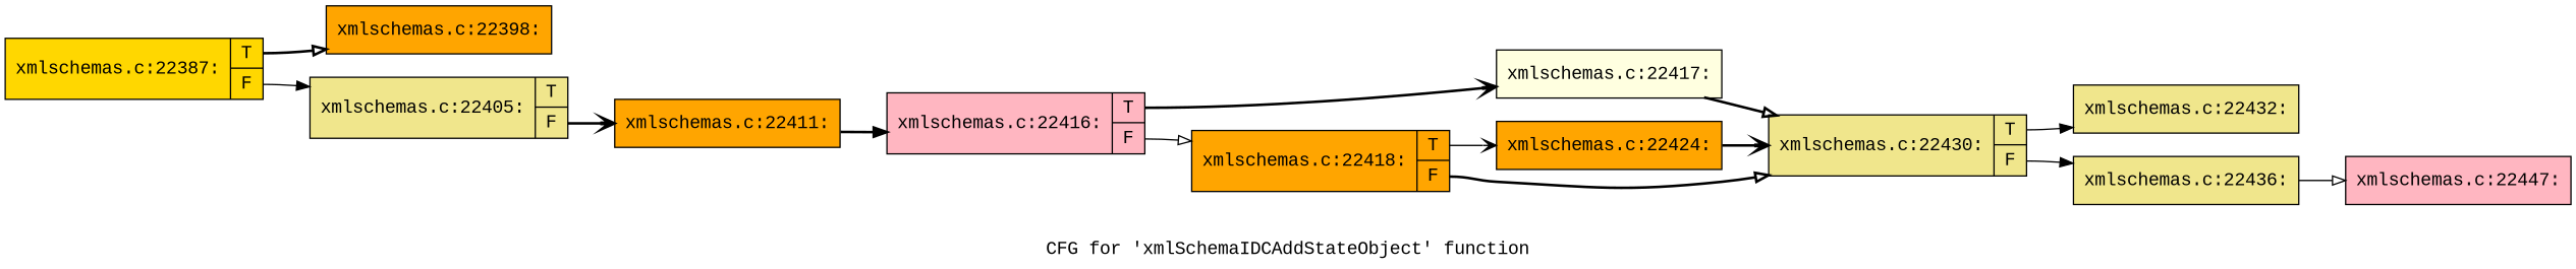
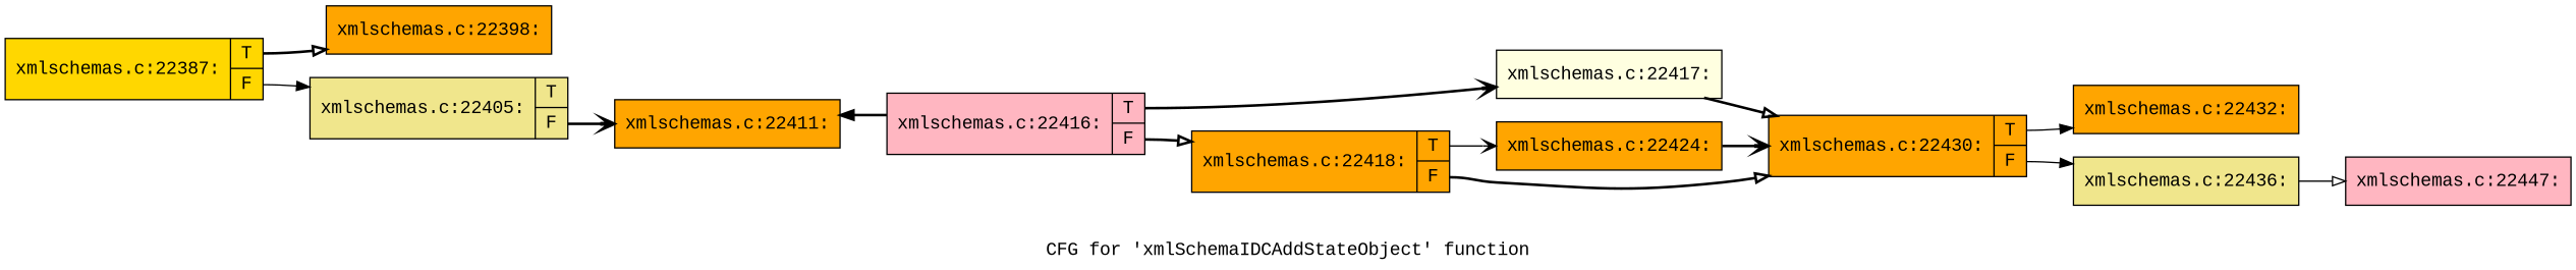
  digraph {
    fontname="Liberation Mono"
    label="CFG for 'xmlSchemaIDCAddStateObject' function"
    rankdir=LR
    node [fillcolor=orange fontname="Liberation Mono" shape=record style=filled]
    edge [arrowhead=onormal fontname="Liberation Mono" style=bold tailport=s1]
    n1 [fillcolor=gold label="{xmlschemas.c:22387:|{<s0>T|<s1>F}}"]
    n2 [label="{xmlschemas.c:22398:}"]
    n3 [fillcolor=khaki label="{xmlschemas.c:22405:|{<s0>T|<s1>F}}"]
    n4 [label="{xmlschemas.c:22411:}"]
    n5 [fillcolor=lightpink label="{xmlschemas.c:22416:|{<s0>T|<s1>F}}"]
    n6 [fillcolor=lightyellow label="{xmlschemas.c:22417:}"]
    n7 [label="{xmlschemas.c:22418:|{<s0>T|<s1>F}}"]
-   n8 [fillcolor=khaki label="{xmlschemas.c:22430:|{<s0>T|<s1>F}}"]
+   n8 [label="{xmlschemas.c:22430:|{<s0>T|<s1>F}}"]
    n9 [label="{xmlschemas.c:22424:}"]
    n10 [fillcolor=lightpink label="{xmlschemas.c:22447:}"]
-   n11 [fillcolor=khaki label="{xmlschemas.c:22432:}"]
+   n11 [label="{xmlschemas.c:22432:}"]
    n12 [fillcolor=khaki label="{xmlschemas.c:22436:}"]
    n1 -> n2 [tailport=s0]
    n1 -> n3 [arrowhead=normal style=solid]
    n3 -> n4 [arrowhead=vee]
-   n4 -> n5 [arrowhead=normal tailport=""]
+   n5 -> n4 [arrowhead=normal tailport=""]
    n5 -> n6 [arrowhead=vee tailport=s0]
-   n5 -> n7 [style=solid]
+   n5 -> n7
    n6 -> n8 [tailport=""]
    n7 -> n8
    n7 -> n9 [arrowhead=vee style=solid tailport=s0]
    n8 -> n11 [arrowhead=normal style=solid tailport=s0]
    n8 -> n12 [arrowhead=normal style=solid]
    n9 -> n8 [arrowhead=vee tailport=""]
    n12 -> n10 [style=solid tailport=""]
  }
